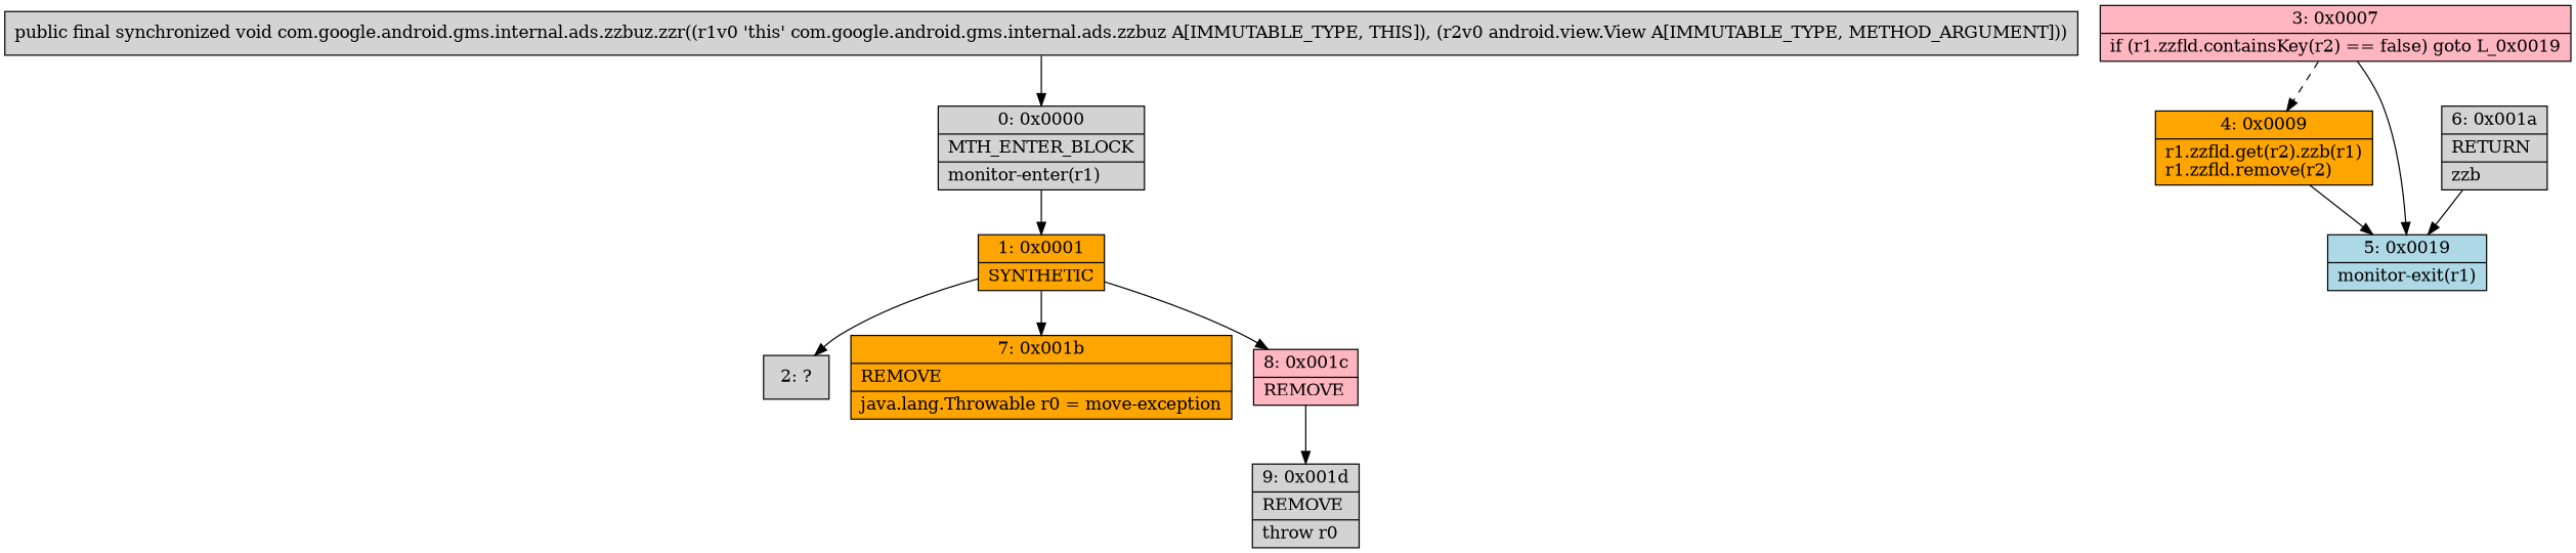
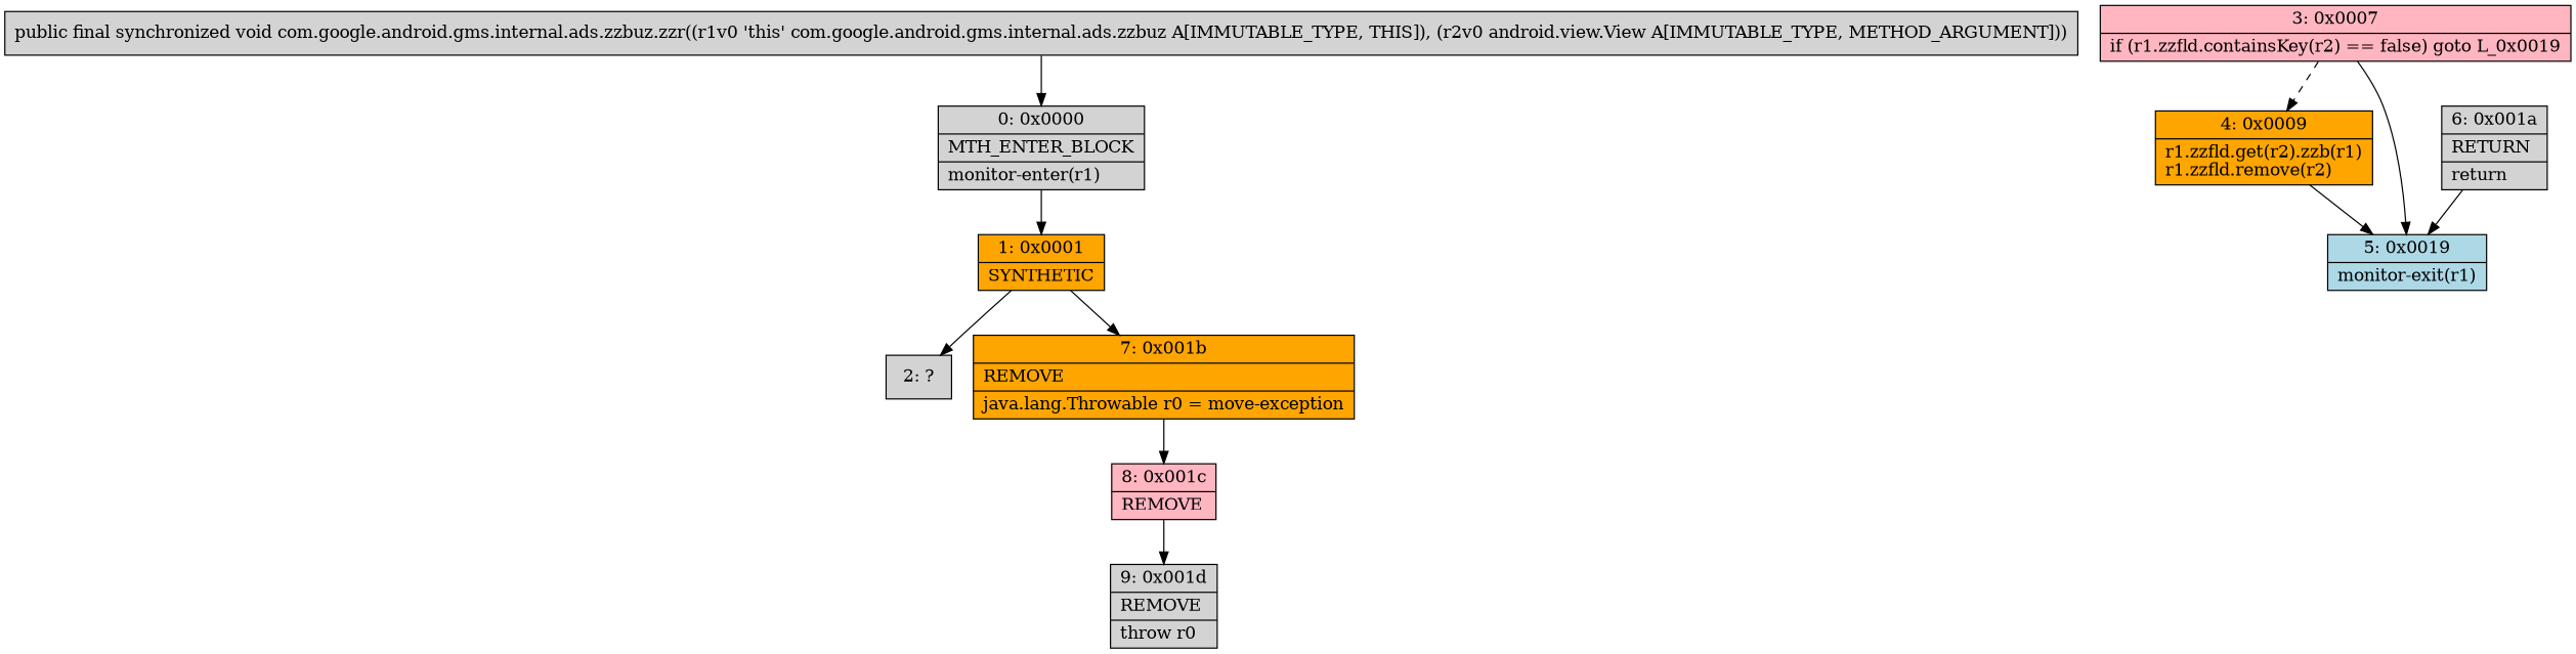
  digraph {
    node [fillcolor=lightgrey shape=record style=filled]
    n1 [label="{0\:\ 0x0000|MTH_ENTER_BLOCK\l|monitor\-enter(r1)\l}"]
    n2 [fillcolor=orange label="{1\:\ 0x0001|SYNTHETIC\l}"]
    n3 [label="{2\:\ ?}"]
    n4 [fillcolor=orange label="{7\:\ 0x001b|REMOVE\l|java.lang.Throwable r0 = move\-exception\l}"]
    n5 [fillcolor=lightpink label="{8\:\ 0x001c|REMOVE\l}"]
    n6 [fillcolor=lightpink label="{3\:\ 0x0007|if (r1.zzfld.containsKey(r2) == false) goto L_0x0019\l}"]
    n7 [fillcolor=orange label="{4\:\ 0x0009|r1.zzfld.get(r2).zzb(r1)\lr1.zzfld.remove(r2)\l}"]
    n8 [fillcolor=lightblue label="{5\:\ 0x0019|monitor\-exit(r1)\l}"]
-   n9 [label="{6\:\ 0x001a|RETURN\l|zzb\l}"]
+   n9 [label="{6\:\ 0x001a|RETURN\l|return\l}"]
    n10 [label="{9\:\ 0x001d|REMOVE\l|throw r0\l}"]
    n11 [label="{public final synchronized void com.google.android.gms.internal.ads.zzbuz.zzr((r1v0 'this' com.google.android.gms.internal.ads.zzbuz A[IMMUTABLE_TYPE, THIS]), (r2v0 android.view.View A[IMMUTABLE_TYPE, METHOD_ARGUMENT])) }"]
    n1 -> n2
    n2 -> n3
    n2 -> n4
-   n2 -> n5
+   n4 -> n5
    n5 -> n10
    n6 -> n7 [style=dashed]
    n6 -> n8
    n7 -> n8
    n9 -> n8
    n11 -> n1
  }
